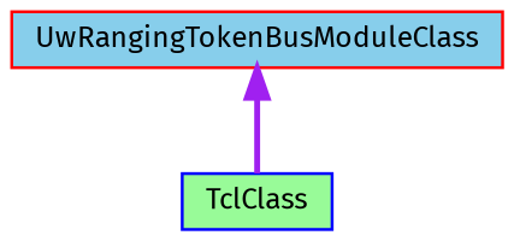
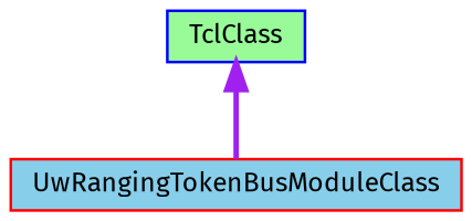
  digraph {
    fontname="Fira Sans"
    node [fontname="Fira Sans" fontsize=10 shape=box style=filled]
    n1 [color=red fillcolor=skyblue fontcolor=black height=0.2 label=UwRangingTokenBusModuleClass width=0.4]
    n2 [color=blue fillcolor=palegreen height=0.2 label=TclClass width=0.4]
-   n1 -> n2 [color=purple dir=back fontname="Fira Sans" fontsize=10 labelfontname=Helvetica labelfontsize=10 style=bold]
+   n2 -> n1 [color=purple dir=back fontname="Fira Sans" fontsize=10 labelfontname=Helvetica labelfontsize=10 style=bold]
  }
